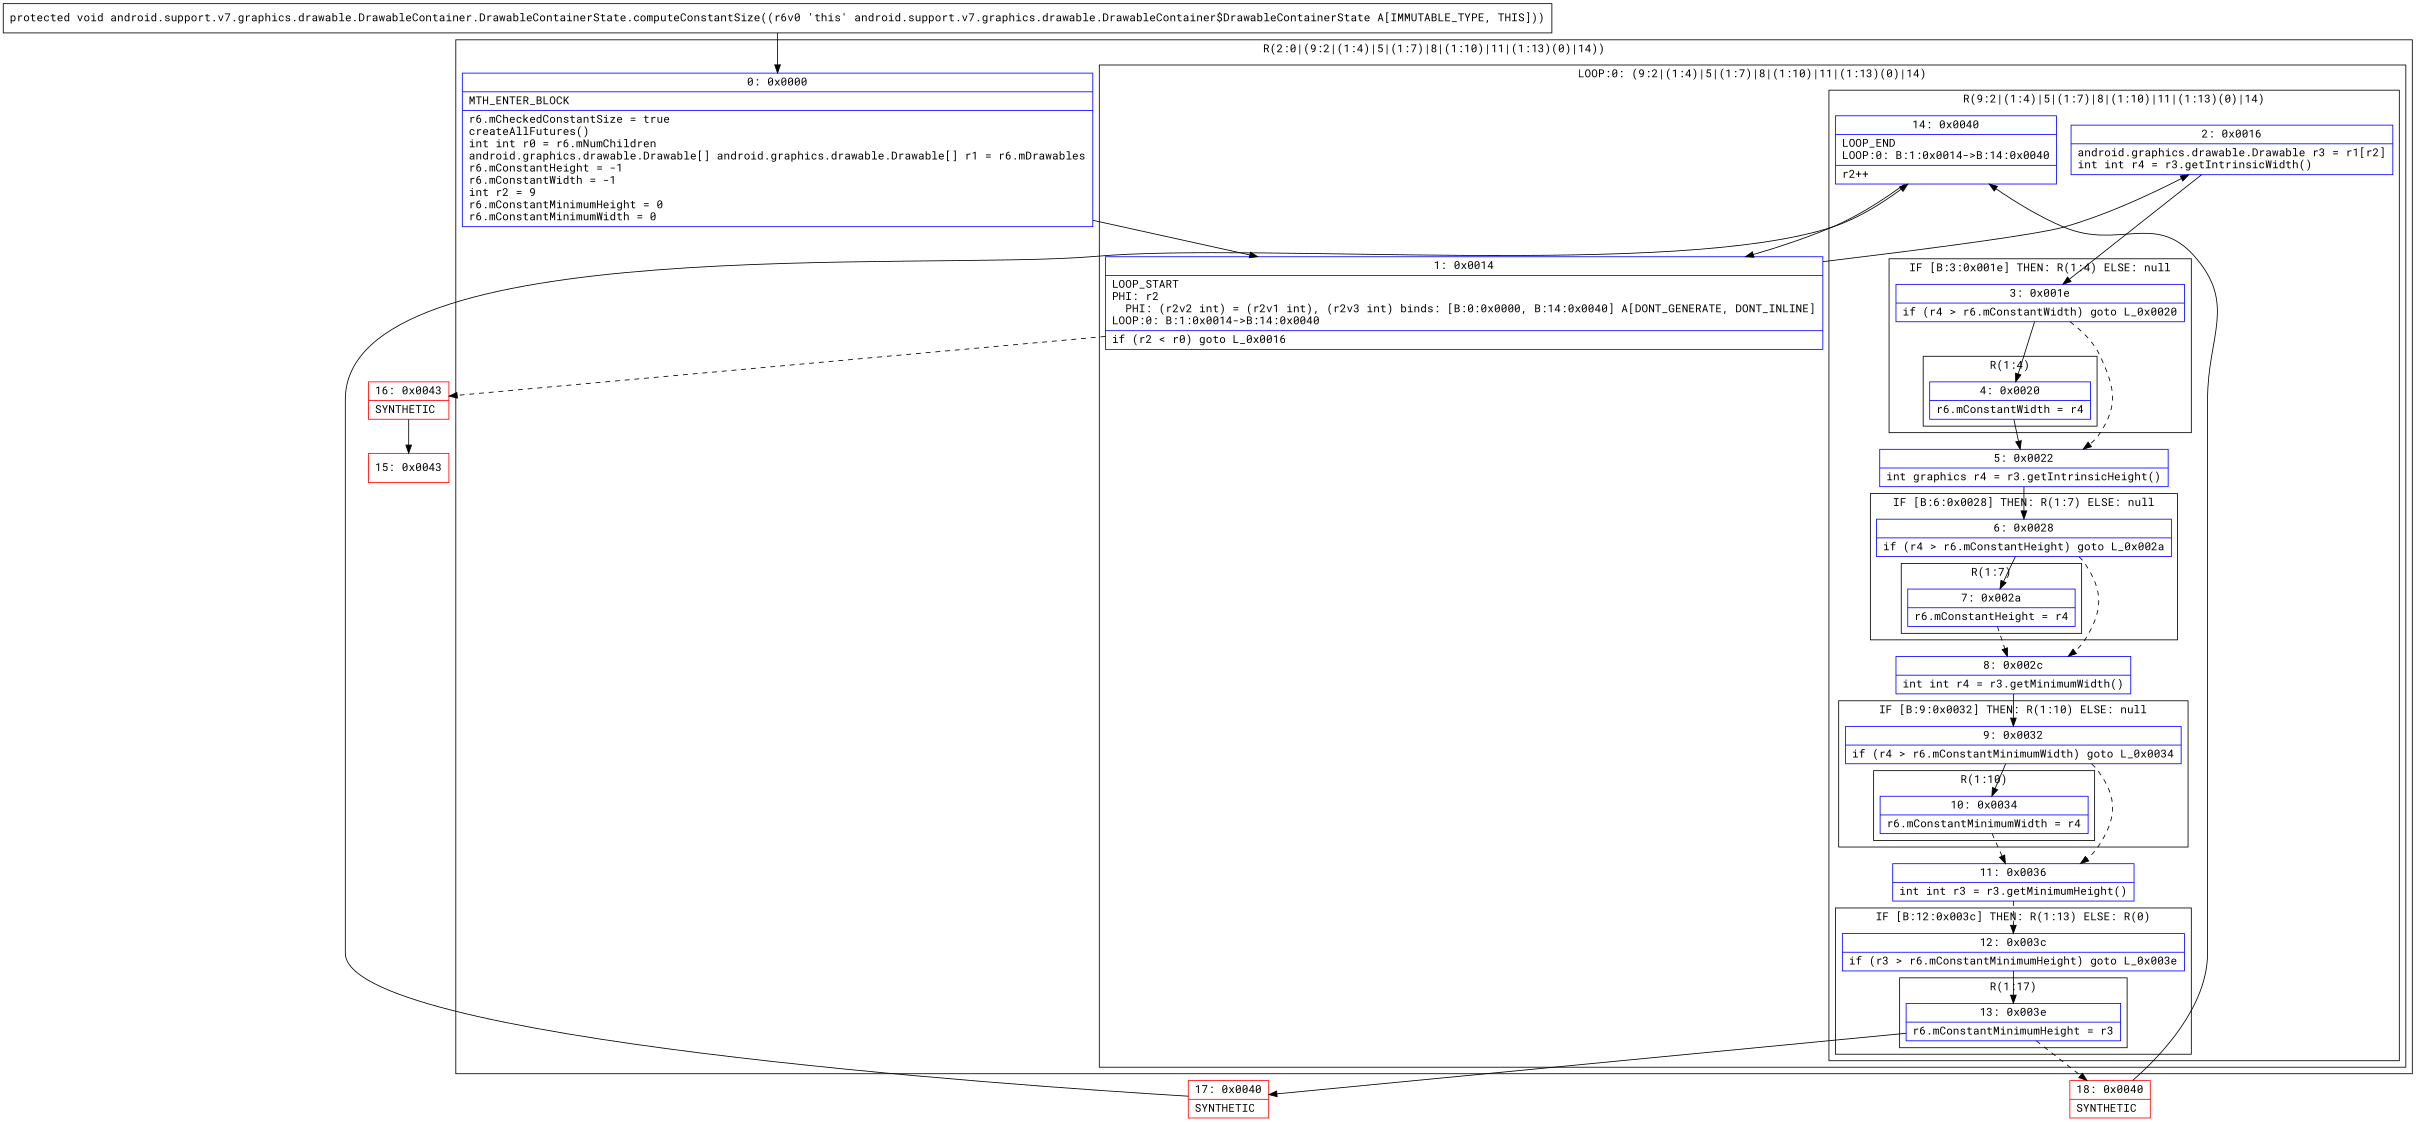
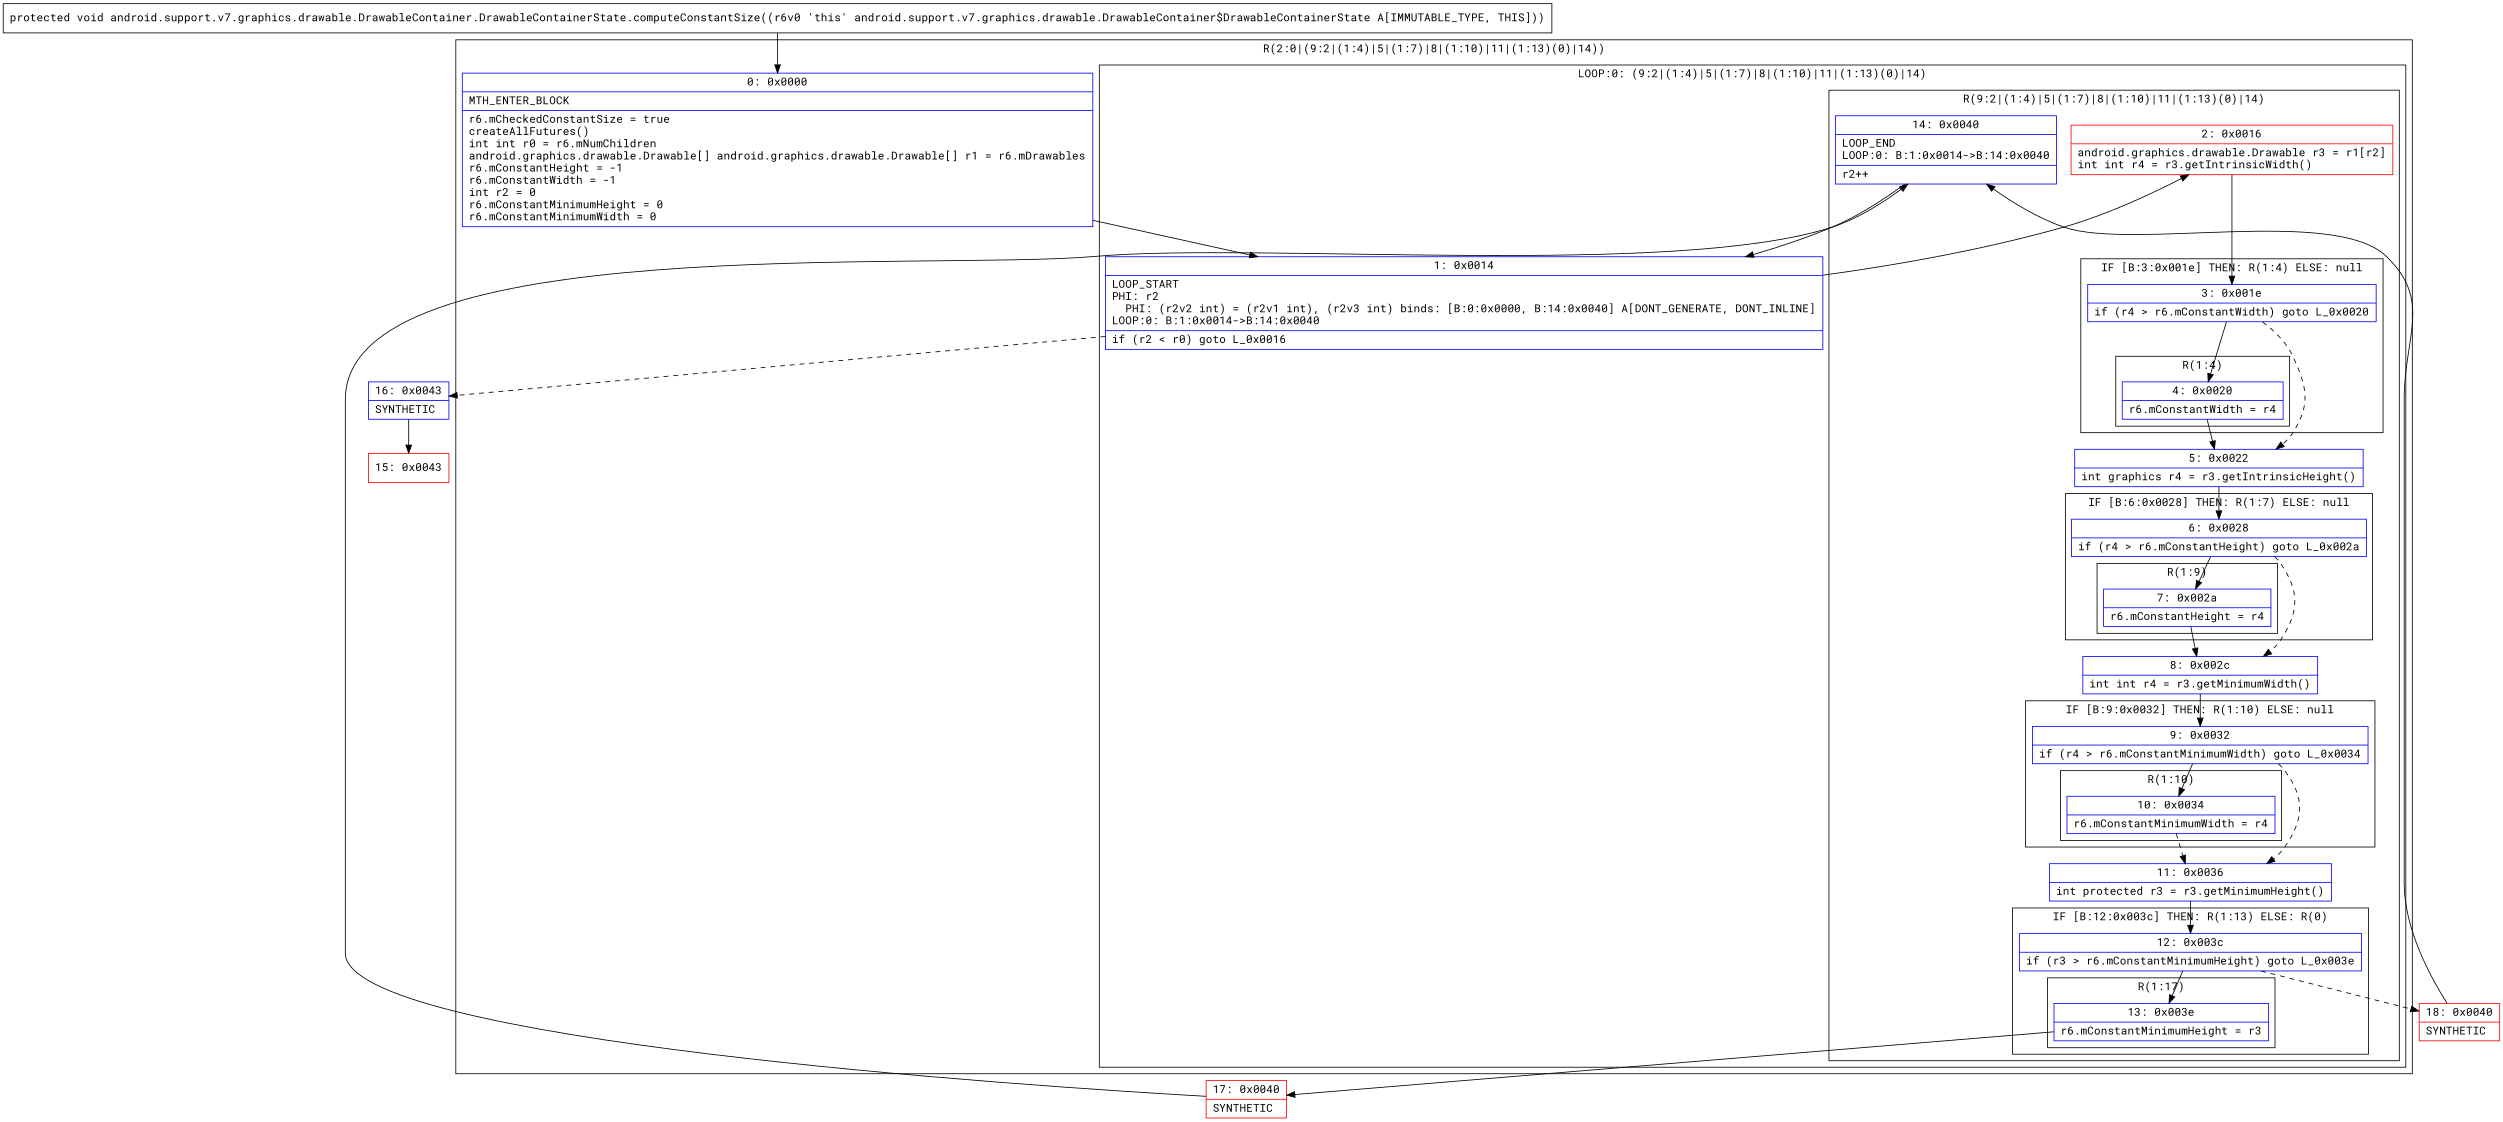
  digraph {
    fontname="Roboto Mono"
    node [color=blue fontname="Roboto Mono" shape=record]
    edge [fontname="Roboto Mono"]
    n1 [label="{4\:\ 0x0020|r6.mConstantWidth = r4\l}"]
    n2 [label="{3\:\ 0x001e|if (r4 \> r6.mConstantWidth) goto L_0x0020\l}"]
    n3 [label="{7\:\ 0x002a|r6.mConstantHeight = r4\l}"]
    n4 [label="{6\:\ 0x0028|if (r4 \> r6.mConstantHeight) goto L_0x002a\l}"]
    n5 [label="{10\:\ 0x0034|r6.mConstantMinimumWidth = r4\l}"]
    n6 [label="{9\:\ 0x0032|if (r4 \> r6.mConstantMinimumWidth) goto L_0x0034\l}"]
    n7 [label="{13\:\ 0x003e|r6.mConstantMinimumHeight = r3\l}"]
    n8 [label="{12\:\ 0x003c|if (r3 \> r6.mConstantMinimumHeight) goto L_0x003e\l}"]
-   n9 [label="{2\:\ 0x0016|android.graphics.drawable.Drawable r3 = r1[r2]\lint int r4 = r3.getIntrinsicWidth()\l}"]
+   n9 [color=red label="{2\:\ 0x0016|android.graphics.drawable.Drawable r3 = r1[r2]\lint int r4 = r3.getIntrinsicWidth()\l}"]
    n10 [label="{5\:\ 0x0022|int graphics r4 = r3.getIntrinsicHeight()\l}"]
    n11 [label="{8\:\ 0x002c|int int r4 = r3.getMinimumWidth()\l}"]
-   n12 [label="{11\:\ 0x0036|int int r3 = r3.getMinimumHeight()\l}"]
+   n12 [label="{11\:\ 0x0036|int protected r3 = r3.getMinimumHeight()\l}"]
    n13 [label="{14\:\ 0x0040|LOOP_END\lLOOP:0: B:1:0x0014\-\>B:14:0x0040\l|r2++\l}"]
    n14 [label="{1\:\ 0x0014|LOOP_START\lPHI: r2 \l  PHI: (r2v2 int) = (r2v1 int), (r2v3 int) binds: [B:0:0x0000, B:14:0x0040] A[DONT_GENERATE, DONT_INLINE]\lLOOP:0: B:1:0x0014\-\>B:14:0x0040\l|if (r2 \< r0) goto L_0x0016\l}"]
-   n15 [label="{0\:\ 0x0000|MTH_ENTER_BLOCK\l|r6.mCheckedConstantSize = true\lcreateAllFutures()\lint int r0 = r6.mNumChildren\landroid.graphics.drawable.Drawable[] android.graphics.drawable.Drawable[] r1 = r6.mDrawables\lr6.mConstantHeight = \-1\lr6.mConstantWidth = \-1\lint r2 = 9\lr6.mConstantMinimumHeight = 0\lr6.mConstantMinimumWidth = 0\l}"]
+   n15 [label="{0\:\ 0x0000|MTH_ENTER_BLOCK\l|r6.mCheckedConstantSize = true\lcreateAllFutures()\lint int r0 = r6.mNumChildren\landroid.graphics.drawable.Drawable[] android.graphics.drawable.Drawable[] r1 = r6.mDrawables\lr6.mConstantHeight = \-1\lr6.mConstantWidth = \-1\lint r2 = 0\lr6.mConstantMinimumHeight = 0\lr6.mConstantMinimumWidth = 0\l}"]
    n16 [color=red label="{17\:\ 0x0040|SYNTHETIC\l}"]
    n17 [color=red label="{18\:\ 0x0040|SYNTHETIC\l}"]
-   n18 [color=red label="{16\:\ 0x0043|SYNTHETIC\l}"]
+   n18 [label="{16\:\ 0x0043|SYNTHETIC\l}"]
    n19 [color=red label="{15\:\ 0x0043}"]
    n20 [label="{protected void android.support.v7.graphics.drawable.DrawableContainer.DrawableContainerState.computeConstantSize((r6v0 'this' android.support.v7.graphics.drawable.DrawableContainer$DrawableContainerState A[IMMUTABLE_TYPE, THIS])) }" color=""]
    subgraph cluster_1 {
      label="R(2:0|(9:2|(1:4)|5|(1:7)|8|(1:10)|11|(1:13)(0)|14))"
      n15
      subgraph cluster_2 {
        label="LOOP:0: (9:2|(1:4)|5|(1:7)|8|(1:10)|11|(1:13)(0)|14)"
        n14
        subgraph cluster_3 {
          label="R(9:2|(1:4)|5|(1:7)|8|(1:10)|11|(1:13)(0)|14)"
          n9
          n10
          n11
          n12
          n13
          subgraph cluster_4 {
            label="IF [B:3:0x001e] THEN: R(1:4) ELSE: null"
            n2
            subgraph cluster_5 {
              label="R(1:4)"
              n1
            }
          }
          subgraph cluster_6 {
            label="IF [B:6:0x0028] THEN: R(1:7) ELSE: null"
            n4
            subgraph cluster_7 {
-             label="R(1:7)"
+             label="R(1:9)"
              n3
            }
          }
          subgraph cluster_8 {
            label="IF [B:9:0x0032] THEN: R(1:10) ELSE: null"
            n6
            subgraph cluster_9 {
              label="R(1:10)"
              n5
            }
          }
          subgraph cluster_10 {
            label="IF [B:12:0x003c] THEN: R(1:13) ELSE: R(0)"
            n8
            subgraph cluster_11 {
              label="R(1:17)"
              n7
            }
            subgraph cluster_12 {
              label="R(0)"
            }
          }
        }
      }
    }
    n1 -> n10
    n2 -> n1
    n2 -> n10 [style=dashed]
-   n3 -> n11 [style=dashed]
+   n3 -> n11
    n4 -> n3
    n4 -> n11 [style=dashed]
    n5 -> n12 [style=dashed]
    n6 -> n5
    n6 -> n12 [style=dashed]
    n7 -> n16
    n8 -> n7
-   n7 -> n17 [style=dashed]
+   n8 -> n17 [style=dashed]
    n9 -> n2
    n10 -> n4
    n11 -> n6
-   n12 -> n8 [style=dashed]
+   n12 -> n8
    n13 -> n14
    n14 -> n9
    n14 -> n18 [style=dashed]
    n15 -> n14
    n16 -> n13
    n17 -> n13
    n18 -> n19
    n20 -> n15
  }
